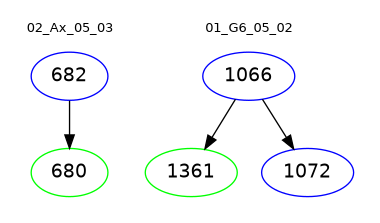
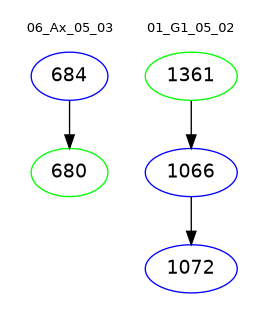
  digraph {
    fontname="DejaVu Sans"
    node [color=blue fontname="DejaVu Sans"]
    edge [color=black fontname="DejaVu Sans"]
-   n1 [label=682]
+   n1 [label=684]
    n2 [color=green label=680]
    n3 [label=1066]
    n4 [color=green label=1361]
    n5 [label=1072]
    subgraph cluster_1 {
      color=white
      fontsize=10
-     label="02_Ax_05_03"
+     label="06_Ax_05_03"
      n1
      n2
    }
    subgraph cluster_2 {
      color=white
      fontsize=10
-     label="01_G6_05_02"
+     label="01_G1_05_02"
      n3
      n4
      n5
    }
    n1 -> n2
-   n3 -> n4
+   n4 -> n3
    n3 -> n5
  }
